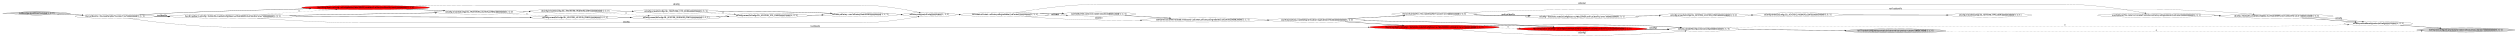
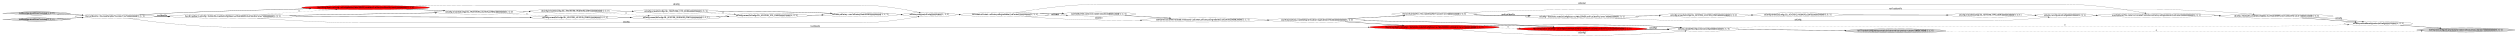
  digraph {
    fontname="IBM Plex Sans"
    rankdir=LR
    node [fillcolor=white fontname="IBM Plex Sans" shape=ellipse style=filled]
    edge [fontname="IBM Plex Sans" style=bold]
    n1 [label="sslFactory.configure(sslConfig)@@@9@@@['1', '1', '1']"]
    n2 [label="SSLContext sslContext = sslFactory.sslEngineBuilder().sslContext()@@@10@@@['1', '1', '1']"]
    n3 [label="assertNotNull(\"SSL context not created\",sslContext)@@@11@@@['1', '1', '1']"]
    n4 [label="assertSame(\"SSL context recreated unnecessarily\",sslContext,sslFactory.sslEngineBuilder().sslContext())@@@12@@@['1', '1', '1']"]
    n5 [label="assertNotSame(\"SSL context not recreated\",sslContext,sslFactory.sslEngineBuilder().sslContext())@@@20@@@['0', '0', '1']"]
    n6 [fillcolor=lightgray label="testReconfigurationWithoutTruststore['1', '0', '0']" shape=diamond]
    n7 [label="File trustStoreFile = File.createTempFile(\"truststore\",\".jks\")@@@3@@@['1', '1', '1']"]
    n8 [fillcolor=red label="Map<String,Object> sslConfig2 = TestSslUtils.createSslConfig(false,true,Mode.SERVER,trustStoreFile,\"server\")@@@14@@@['1', '0', '0']"]
    n9 [label="Map<String,Object> sslConfig = TestSslUtils.createSslConfig(false,true,Mode.SERVER,trustStoreFile,\"server\")@@@4@@@['1', '0', '1']"]
    n10 [fillcolor=red label="Map<String,Object> sslConfig = sslConfigsBuilder(Mode.SERVER).createNewTrustStore(trustStoreFile).build()@@@4@@@['0', '1', '0']"]
    n11 [label="assertFalse(sslFactory.createSslEngine(\"localhost\",0).getUseClientMode())@@@13@@@['1', '1', '1']"]
    n12 [fillcolor=red label="Map<String,Object> sslConfig2 = sslConfigsBuilder(Mode.SERVER).createNewTrustStore(trustStoreFile).build()@@@14@@@['0', '1', '0']"]
    n13 [label="File newTrustStoreFile = File.createTempFile(\"truststore\",\".jks\")@@@14@@@['0', '0', '1']"]
    n14 [label="sslFactory.validateReconfiguration(sslConfig2)@@@16@@@['1', '1', '0']"]
    n15 [label="sslConfig = TestSslUtils.createSslConfig(false,true,Mode.SERVER,newTrustStoreFile,\"server\")@@@21@@@['0', '0', '1']"]
    n16 [label="sslConfig = TestSslUtils.createSslConfig(false,true,Mode.SERVER,newTrustStoreFile,\"server\")@@@15@@@['0', '0', '1']"]
    n17 [label="sslFactory.validateReconfiguration(sslConfig)@@@23@@@['0', '0', '1']"]
    n18 [fillcolor=lightgray label="fail(\"Keystore configured dynamically for listener without previous keystore\")@@@24@@@['0', '0', '1']"]
    n19 [label="sslConfig.remove(SslConfigs.SSL_KEYSTORE_TYPE_CONFIG)@@@18@@@['0', '0', '1']"]
+   n20 [label="sslFactory.reconfigure(sslConfig)@@@19@@@['0', '0', '1']"]
    n21 [label="sslConfig.remove(SslConfigs.SSL_KEYSTORE_PASSWORD_CONFIG)@@@17@@@['0', '0', '1']"]
    n22 [label="sslConfig.remove(SslConfigs.SSL_TRUSTSTORE_LOCATION_CONFIG)@@@5@@@['1', '1', '0']"]
    n23 [label="sslConfig.remove(SslConfigs.SSL_KEYSTORE_LOCATION_CONFIG)@@@5@@@['0', '0', '1']"]
    n24 [label="sslConfig.remove(SslConfigs.SSL_TRUSTSTORE_PASSWORD_CONFIG)@@@6@@@['1', '1', '0']"]
    n25 [label="sslConfig.remove(SslConfigs.SSL_KEYSTORE_PASSWORD_CONFIG)@@@6@@@['0', '0', '1']"]
    n26 [label="sslConfig.remove(SslConfigs.SSL_TRUSTSTORE_TYPE_CONFIG)@@@7@@@['1', '1', '0']"]
    n27 [label="sslConfig.remove(SslConfigs.SSL_KEYSTORE_TYPE_CONFIG)@@@7@@@['0', '0', '1']"]
    n28 [fillcolor=lightgray label="fail(\"Truststore configured dynamically for listener without previous truststore\")@@@17@@@['1', '1', '0']"]
    n29 [label="sslConfig.remove(SslConfigs.SSL_KEYSTORE_LOCATION_CONFIG)@@@16@@@['0', '0', '1']"]
+   n30 [fillcolor=lightgray label="testReconfigurationWithoutTruststore['0', '1', '0']" shape=diamond]
    n31 [label="SslFactory sslFactory = new SslFactory(Mode.SERVER)@@@8@@@['1', '1', '1']"]
    n1 -> n2
    n2 -> n3
    n2 -> n3 [label=sslContext style=solid]
    n2 -> n4 [label=sslContext style=solid]
    n2 -> n5 [label=sslContext style=solid]
    n3 -> n4
    n4 -> n11
    n5 -> n15
    n6 -> n7
    n7 -> n8 [label=trustStoreFile style=solid]
    n7 -> n9 [label=trustStoreFile style=solid]
    n7 -> n9
    n7 -> n10
    n8 -> n12 [label=0 style=dashed]
    n8 -> n14 [label=sslConfig2 style=solid]
    n8 -> n14
    n9 -> n1 [label=sslConfig style=solid]
    n9 -> n10 [label=0 style=dashed]
    n9 -> n22
    n9 -> n23
    n10 -> n1 [label=sslConfig style=solid]
    n10 -> n22
    n11 -> n8
    n11 -> n12
    n11 -> n13
    n12 -> n14 [label=sslConfig2 style=solid]
    n12 -> n14
    n13 -> n15 [label=newTrustStoreFile style=solid]
    n13 -> n16
    n13 -> n16 [label=newTrustStoreFile style=solid]
    n14 -> n17 [label=0 style=dashed]
    n14 -> n28
    n15 -> n17 [label=sslConfig style=solid]
    n15 -> n17
+   n16 -> n20 [label=sslConfig style=solid]
    n16 -> n29
    n17 -> n18
+   n19 -> n20
+   n20 -> n5
    n21 -> n19
    n22 -> n23 [label=0 style=dashed]
    n22 -> n24
    n23 -> n25
    n24 -> n25 [label=0 style=dashed]
    n24 -> n26
    n25 -> n27
    n26 -> n27 [label=0 style=dashed]
    n26 -> n31
    n27 -> n31
    n28 -> n18 [label=0 style=dashed]
    n29 -> n21
+   n30 -> n7
    n31 -> n1
  }
